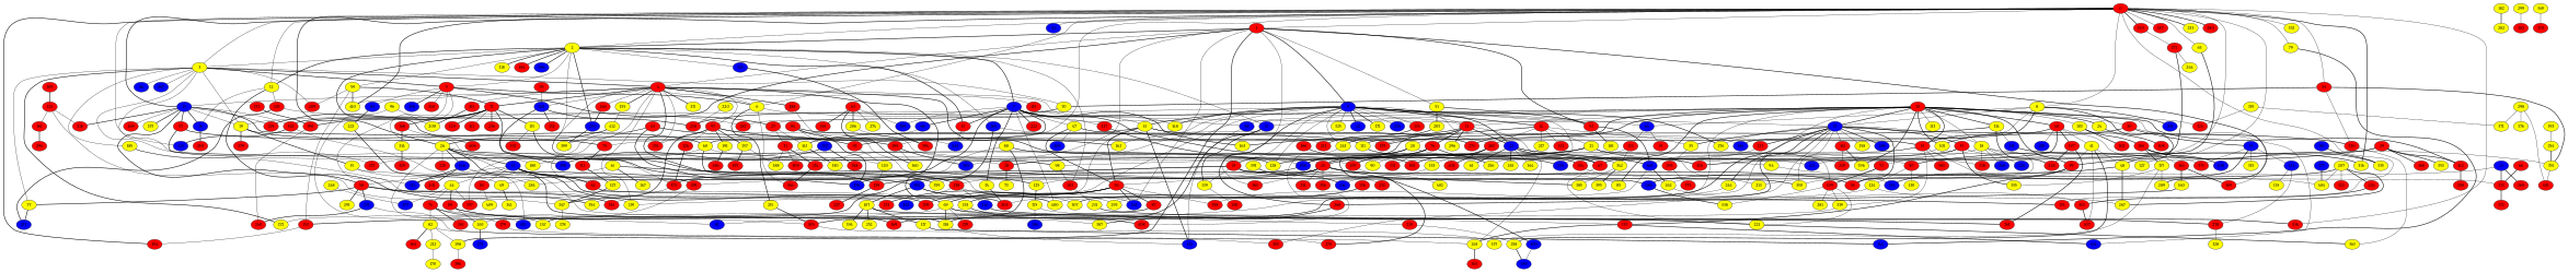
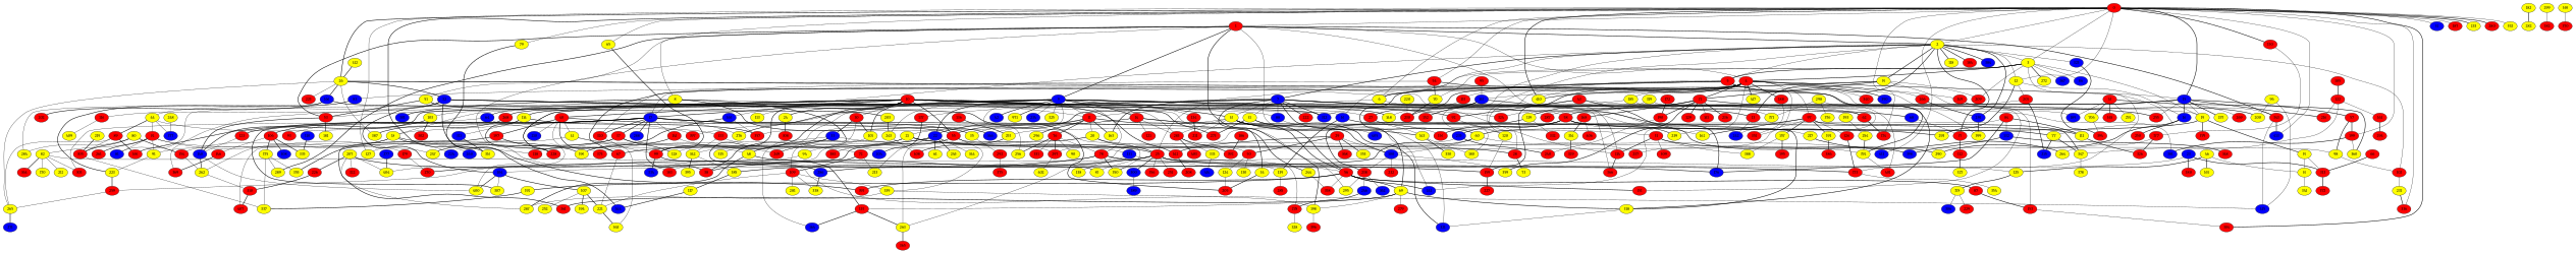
  graph {
    fontname=Merriweather
    node [fillcolor=red fontname=Merriweather style=filled]
    edge [fontname=Merriweather style=solid]
    0
    1
    2 [fillcolor=yellow]
    3 [fillcolor=yellow]
    6 [fillcolor=yellow]
    8 [fillcolor=yellow]
    12 [fillcolor=yellow]
    15 [fillcolor=blue]
    26 [fillcolor=yellow]
    52 [fillcolor=blue]
    54
    65 [fillcolor=yellow]
    79 [fillcolor=yellow]
    127 [fillcolor=yellow]
    150
    174
    187
    199
    233 [fillcolor=yellow]
    280
    304
    316 [fillcolor=yellow]
    336
    352 [fillcolor=yellow]
    410 [fillcolor=yellow]
    411 [fillcolor=blue]
    413 [fillcolor=blue]
    4
    9 [fillcolor=blue]
    51 [fillcolor=yellow]
    53
    183
    198 [fillcolor=yellow]
    214
    241 [fillcolor=blue]
    289 [fillcolor=yellow]
    343
    5
    7 [fillcolor=blue]
    13
    36 [fillcolor=blue]
    59 [fillcolor=yellow]
    75
    102
    118 [fillcolor=yellow]
    120 [fillcolor=yellow]
    165 [fillcolor=blue]
    184
    291 [fillcolor=blue]
    323 [fillcolor=blue]
    384 [fillcolor=blue]
    25
    70 [fillcolor=yellow]
    77 [fillcolor=yellow]
    86 [fillcolor=blue]
    180 [fillcolor=yellow]
    185 [fillcolor=yellow]
    209
    272 [fillcolor=yellow]
    367 [fillcolor=blue]
    19 [fillcolor=yellow]
    11
    219 [fillcolor=yellow]
    366
    17 [fillcolor=blue]
    48 [fillcolor=yellow]
    64 [fillcolor=blue]
    283
    301 [fillcolor=blue]
    346 [fillcolor=blue]
    16 [fillcolor=blue]
    201
    293 [fillcolor=yellow]
    55
    57
    58
    216
    255
    257 [fillcolor=yellow]
    269
    128 [fillcolor=yellow]
    32 [fillcolor=blue]
    166 [fillcolor=blue]
    225
    265 [fillcolor=yellow]
    318 [fillcolor=yellow]
    387 [fillcolor=yellow]
    320
    374 [fillcolor=yellow]
    99
    144 [fillcolor=blue]
    177
    381 [fillcolor=blue]
    360 [fillcolor=yellow]
    67
    69 [fillcolor=yellow]
    71
    97
    115
    145 [fillcolor=blue]
    149
-   155 [fillcolor=yellow]
    159
    173
    188
    239 [fillcolor=yellow]
    266
-   317 [fillcolor=yellow]
+   317 [fillcolor=yellow label=417]
    351
    399 [fillcolor=yellow]
    45 [fillcolor=yellow]
    14
    22 [fillcolor=blue]
    42 [fillcolor=blue]
    78
    134
    148 [fillcolor=yellow]
    162 [fillcolor=yellow]
-   171 [fillcolor=yellow]
+   171 [fillcolor=yellow label=971]
    234 [fillcolor=blue]
    243 [fillcolor=yellow]
    256 [fillcolor=yellow]
    268
    276 [fillcolor=yellow]
    325 [fillcolor=yellow]
    357
    203 [fillcolor=yellow]
    140 [fillcolor=blue]
    181 [fillcolor=yellow]
    396
    415 [fillcolor=blue]
    27
    28
    83 [fillcolor=blue]
    151
    340
    390 [fillcolor=blue]
    34 [fillcolor=yellow]
    47 [fillcolor=yellow]
    60 [fillcolor=yellow]
    68 [fillcolor=blue]
    88 [fillcolor=blue]
    137
    163 [fillcolor=yellow]
    189 [fillcolor=blue]
    222
    312 [fillcolor=blue]
    400 [fillcolor=yellow]
    242 [fillcolor=blue]
    139 [fillcolor=yellow]
    153
    112
    231 [fillcolor=yellow]
    247 [fillcolor=yellow]
    167 [fillcolor=yellow]
    394
    85 [fillcolor=yellow]
    38
    56
    125 [fillcolor=yellow]
    176 [fillcolor=blue]
    251
    259
    300 [fillcolor=blue]
    356
    230
    215 [fillcolor=blue]
    347 [fillcolor=yellow]
    114 [fillcolor=yellow]
    228
    311 [fillcolor=blue]
    237
    18 [fillcolor=yellow]
    35 [fillcolor=yellow]
    37
    123
    141
-   158 [fillcolor=yellow]
    169
    244 [fillcolor=yellow]
    288 [fillcolor=blue]
    303
    307 [fillcolor=yellow]
    350 [fillcolor=yellow]
    221 [fillcolor=yellow]
    135
    279
    361
    119 [fillcolor=yellow]
    129
    147
    168
    190
    236
    359 [fillcolor=yellow]
    297
    126
    157 [fillcolor=yellow]
    191 [fillcolor=yellow]
    398 [fillcolor=blue]
    152
    200 [fillcolor=yellow]
    412 [fillcolor=yellow]
    227
    354 [fillcolor=yellow]
    31
    143 [fillcolor=yellow]
    73 [fillcolor=yellow]
    223 [fillcolor=yellow]
    20 [fillcolor=yellow]
    76
    100 [fillcolor=blue]
    296 [fillcolor=yellow]
    342 [fillcolor=yellow]
    305
    205
    156
    211
    321 [fillcolor=blue]
    273
    405 [fillcolor=blue]
    286 [fillcolor=blue]
    204 [fillcolor=blue]
    262 [fillcolor=yellow]
    267 [fillcolor=yellow]
    93
    133
    392
    333 [fillcolor=yellow]
    403
    21 [fillcolor=yellow]
    111 [fillcolor=yellow]
    121
    217 [fillcolor=yellow]
    39 [fillcolor=yellow]
    379
    50
    61 [fillcolor=yellow]
    94 [fillcolor=yellow]
    213 [fillcolor=yellow]
    245 [fillcolor=yellow]
    263 [fillcolor=yellow]
    344 [fillcolor=yellow]
    104 [fillcolor=blue]
    385 [fillcolor=yellow]
    408
    10
    24 [fillcolor=yellow]
    30
    40
    81 [fillcolor=blue]
    92
    101 [fillcolor=yellow]
    103 [fillcolor=yellow]
    113 [fillcolor=yellow]
    142
    196 [fillcolor=yellow]
    287
    295 [fillcolor=yellow]
    324
    369
+   91 [fillcolor=yellow]
    154
    218
    224 [fillcolor=blue]
    260 [fillcolor=blue]
    308
    33 [fillcolor=blue]
    164 [fillcolor=blue]
    373
    41 [fillcolor=yellow]
    197
    210 [fillcolor=blue]
    98 [fillcolor=yellow]
    339 [fillcolor=yellow]
    383
    404 [fillcolor=yellow]
    334 [fillcolor=blue]
    249
    106
    302
    208
    270
    90 [fillcolor=yellow]
    331
    232
    238
    395 [fillcolor=yellow]
    250
+   290 [fillcolor=yellow]
    109
    292
    326
    264 [fillcolor=yellow]
    235 [fillcolor=blue]
    253 [fillcolor=yellow]
    72
    355 [fillcolor=yellow]
    358
    363 [fillcolor=yellow]
    310
    401
    313
    49 [fillcolor=yellow]
    281 [fillcolor=yellow]
    338 [fillcolor=yellow]
    124 [fillcolor=yellow]
    130 [fillcolor=yellow]
    365
    23 [fillcolor=blue]
    380
    372
    393
    87
+   192 [fillcolor=yellow]
    178 [fillcolor=yellow]
    389 [fillcolor=blue]
    44 [fillcolor=yellow]
    62
    116
    284 [fillcolor=yellow]
    202
    271 [fillcolor=blue]
    309
    388 [fillcolor=yellow]
    330 [fillcolor=yellow]
    29
    353 [fillcolor=yellow]
    368
    131 [fillcolor=blue]
    315 [fillcolor=yellow]
    397
    74
    89
    377 [fillcolor=blue]
    107 [fillcolor=yellow]
    409 [fillcolor=yellow]
    138 [fillcolor=yellow]
    278
    375
    285
    341 [fillcolor=yellow]
-   258 [fillcolor=yellow]
    407
    43
    82 [fillcolor=yellow]
    179
    261
    46 [fillcolor=yellow]
    207 [fillcolor=yellow]
    226
    322
    402 [fillcolor=yellow]
    337 [fillcolor=yellow]
    240
    63
-   206 [fillcolor=yellow]
+   206 [fillcolor=yellow label=706]
    274 [fillcolor=yellow]
    345
    66
    332
    314 [fillcolor=yellow]
    406
    170 [fillcolor=yellow]
    212 [fillcolor=yellow]
    364
    327 [fillcolor=yellow]
    378 [fillcolor=yellow]
    80 [fillcolor=yellow]
    84
    132 [fillcolor=blue]
    348
    95
    96 [fillcolor=yellow]
    195
    386
    246 [fillcolor=blue]
    362 [fillcolor=blue]
    108 [fillcolor=blue]
    146
    175 [fillcolor=yellow]
    335 [fillcolor=yellow]
    117 [fillcolor=yellow]
    194 [fillcolor=yellow]
    252 [fillcolor=yellow]
    105
    122
    161
-   160 [fillcolor=yellow]
    110 [fillcolor=blue]
    294
    229
    306 [fillcolor=blue]
    328 [fillcolor=yellow]
    136
    329
    172
    182 [fillcolor=yellow]
    282 [fillcolor=yellow]
    186
    193 [fillcolor=yellow]
    254 [fillcolor=yellow]
    220 [fillcolor=yellow]
    248 [fillcolor=yellow]
    277 [fillcolor=blue]
    414 [fillcolor=blue]
    298 [fillcolor=yellow]
    371 [fillcolor=yellow]
    376 [fillcolor=yellow]
    299 [fillcolor=yellow]
    382
    319 [fillcolor=yellow]
    349 [fillcolor=yellow]
    370
-   391 [fillcolor=yellow]
    0 -- 1
    0 -- 2
    0 -- 3
    0 -- 6
    0 -- 8
    0 -- 12
    0 -- 15 [style=bold]
    0 -- 26 [style=bold]
    0 -- 52
    0 -- 54
    0 -- 65
    0 -- 79
    0 -- 127
    0 -- 150 [style=bold]
    0 -- 174
    0 -- 187
    0 -- 199
    0 -- 233 [style=bold]
    0 -- 280 [style=bold]
    0 -- 304 [style=bold]
    0 -- 316 [style=bold]
    0 -- 336
    0 -- 352
    0 -- 410 [style=bold]
    0 -- 411
    0 -- 413
    1 -- 2 [style=bold]
    1 -- 4
    1 -- 9 [style=bold]
    1 -- 51
    1 -- 53 [style=bold]
    1 -- 183
    1 -- 198 [style=bold]
    1 -- 214
    1 -- 241
    1 -- 289 [style=bold]
    1 -- 343 [style=bold]
    2 -- 3
-   2 -- 12 [style=bold]
+   2 -- 12
    2 -- 5
    2 -- 7 [style=bold]
    2 -- 13 [style=bold]
    2 -- 36
-   2 -- 59
+   2 -- 59 [style=bold]
    2 -- 75 [style=bold]
    2 -- 102
    2 -- 118 [style=bold]
    2 -- 120
    2 -- 165
    2 -- 184 [style=bold]
    2 -- 291 [style=bold]
    2 -- 323
    2 -- 384 [style=bold]
    3 -- 4 [style=bold]
    3 -- 5 [style=bold]
    3 -- 25
    3 -- 70
    3 -- 77
    3 -- 86
-   3 -- 180
-   3 -- 185
+   2 -- 180
+   59 -- 185
    3 -- 209
    3 -- 272 [style=bold]
    3 -- 367
    3 -- 19
    6 -- 11
-   6 -- 219 [style=bold]
    6 -- 366
    8 -- 17
    8 -- 48 [style=bold]
    8 -- 64
    8 -- 283
    8 -- 301 [style=bold]
    8 -- 346 [style=bold]
    12 -- 16
    12 -- 201
-   12 -- 354 [style=bold]
+   12 -- 293 [style=bold]
    15 -- 343
    15 -- 19
    15 -- 16 [style=bold]
    15 -- 55 [style=bold]
    15 -- 57 [style=bold]
    15 -- 58 [style=bold]
    15 -- 216 [style=bold]
    15 -- 255
    15 -- 257 [style=bold]
    15 -- 269
    26 -- 214
-   26 -- 128 [style=bold]
    26 -- 32 [style=bold]
    26 -- 166 [style=bold]
    26 -- 225
    26 -- 265
    26 -- 318 [style=bold]
    26 -- 387
    54 -- 70 [style=bold]
    54 -- 320
    54 -- 374 [style=bold]
    65 -- 99 [style=bold]
    79 -- 144 [style=bold]
    150 -- 177
    199 -- 381 [style=bold]
    199 -- 360
    4 -- 6
    4 -- 15
    4 -- 410
    4 -- 17
    4 -- 67 [style=bold]
    4 -- 69 [style=bold]
    4 -- 71 [style=bold]
    4 -- 97
    4 -- 115
    4 -- 145
    4 -- 149
-   4 -- 155 [style=bold]
    4 -- 159 [style=bold]
    4 -- 173
    4 -- 188 [style=bold]
    4 -- 239
    4 -- 266
    4 -- 317 [style=bold]
    4 -- 351
    4 -- 399
    9 -- 53
    9 -- 19
    9 -- 11
    9 -- 64
    9 -- 128
    9 -- 381
    9 -- 239
    9 -- 45 [style=bold]
    9 -- 14 [style=bold]
    9 -- 22 [style=bold]
    9 -- 42 [style=bold]
    9 -- 78
    9 -- 134
    9 -- 148 [style=bold]
    9 -- 162
    9 -- 171 [style=bold]
    9 -- 234
    9 -- 243
    9 -- 256
    9 -- 268 [style=bold]
    9 -- 276 [style=bold]
    9 -- 325
    9 -- 357
    51 -- 53 [style=bold]
    51 -- 203 [style=bold]
    53 -- 140 [style=bold]
    53 -- 181 [style=bold]
    198 -- 396
    214 -- 366 [style=bold]
    343 -- 413 [style=bold]
    343 -- 415
    5 -- 6 [style=bold]
    5 -- 27 [style=bold]
    5 -- 28
    5 -- 83
    5 -- 151
    5 -- 340
    5 -- 390 [style=bold]
    7 -- 13 [style=bold]
    7 -- 45
    7 -- 140 [style=bold]
    7 -- 34 [style=bold]
    7 -- 47
    7 -- 60 [style=bold]
    7 -- 68 [style=bold]
    7 -- 88
    7 -- 137
    7 -- 163 [style=bold]
    7 -- 189
    7 -- 222 [style=bold]
    7 -- 312 [style=bold]
    7 -- 400
    13 -- 242
    36 -- 318 [style=bold]
    36 -- 139 [style=bold]
    59 -- 410 [style=bold]
    59 -- 209
    59 -- 71 [style=bold]
    59 -- 153
    75 -- 112 [style=bold]
    102 -- 231
    120 -- 159
    165 -- 357
    165 -- 247 [style=bold]
    291 -- 399 [style=bold]
    323 -- 394 [style=bold]
    25 -- 183
    25 -- 85
    25 -- 38 [style=bold]
    25 -- 56
    25 -- 125
    25 -- 176 [style=bold]
    25 -- 251
    25 -- 259
    25 -- 300 [style=bold]
    25 -- 356
    70 -- 230 [style=bold]
    77 -- 215 [style=bold]
-   327 -- 347 [style=bold]
+   77 -- 347 [style=bold]
    185 -- 312
    185 -- 237
    19 -- 60 [style=bold]
    19 -- 39 [style=bold]
    19 -- 379 [style=bold]
    11 -- 22 [style=bold]
    11 -- 163 [style=bold]
    11 -- 20
    11 -- 76 [style=bold]
    11 -- 100 [style=bold]
    11 -- 296 [style=bold]
    11 -- 342
    219 -- 305 [style=bold]
    17 -- 320 [style=bold]
    17 -- 276
    17 -- 38 [style=bold]
    17 -- 18
    17 -- 35 [style=bold]
    17 -- 37 [style=bold]
    17 -- 123 [style=bold]
    17 -- 141
-   17 -- 158
    17 -- 169 [style=bold]
    17 -- 244 [style=bold]
    17 -- 288 [style=bold]
    17 -- 303
    17 -- 307 [style=bold]
    17 -- 350
    48 -- 159 [style=bold]
    48 -- 267 [style=bold]
    64 -- 93
    64 -- 133
    283 -- 392 [style=bold]
    283 -- 333
    283 -- 403 [style=bold]
    16 -- 250 [style=bold]
+   16 -- 290 [style=bold]
    201 -- 215 [style=bold]
    201 -- 287
    55 -- 297
    55 -- 98
    55 -- 339
    55 -- 383
    55 -- 404
    57 -- 199 [style=bold]
    57 -- 98 [style=bold]
    58 -- 77 [style=bold]
    58 -- 293 [style=bold]
    58 -- 239
    58 -- 156 [style=bold]
    58 -- 235 [style=bold]
    58 -- 253
    32 -- 58
    32 -- 205 [style=bold]
    32 -- 104 [style=bold]
    32 -- 393 [style=bold]
    32 -- 44
    32 -- 62 [style=bold]
    32 -- 116
    166 -- 312 [style=bold]
    166 -- 284
    166 -- 202 [style=bold]
    265 -- 271 [style=bold]
    318 -- 321
    320 -- 363
    374 -- 401
    99 -- 135 [style=bold]
    99 -- 334 [style=bold]
    177 -- 326 [style=bold]
    177 -- 264
    67 -- 221
-   69 -- 272
+   69 -- 198
    69 -- 318 [style=bold]
    69 -- 135
    69 -- 279
    69 -- 361 [style=bold]
    71 -- 255 [style=bold]
    71 -- 119 [style=bold]
    71 -- 129 [style=bold]
    71 -- 147
    71 -- 168 [style=bold]
    71 -- 190 [style=bold]
    71 -- 236 [style=bold]
    71 -- 359 [style=bold]
    97 -- 351
    97 -- 162 [style=bold]
    97 -- 347 [style=bold]
    97 -- 297
    97 -- 126
    97 -- 157 [style=bold]
    97 -- 191 [style=bold]
    115 -- 148
    145 -- 230 [style=bold]
    145 -- 398 [style=bold]
    145 -- 152 [style=bold]
    149 -- 200 [style=bold]
-   155 -- 412
    159 -- 227 [style=bold]
    173 -- 354
    188 -- 242
    266 -- 291 [style=bold]
    45 -- 283
    45 -- 346
    45 -- 56 [style=bold]
    45 -- 143 [style=bold]
    45 -- 156
    45 -- 211
    45 -- 321 [style=bold]
    14 -- 283
    14 -- 35
    14 -- 21
    14 -- 111 [style=bold]
    14 -- 121
    14 -- 217
    22 -- 67 [style=bold]
    22 -- 50
    22 -- 61 [style=bold]
    22 -- 94
    22 -- 213
    22 -- 245 [style=bold]
    22 -- 263
    22 -- 344
    78 -- 173 [style=bold]
    78 -- 139
    78 -- 350 [style=bold]
    78 -- 104
    78 -- 385 [style=bold]
    134 -- 211 [style=bold]
    243 -- 408
    268 -- 387 [style=bold]
    203 -- 243 [style=bold]
    140 -- 400
    140 -- 262 [style=bold]
    27 -- 31
    27 -- 143
    28 -- 73 [style=bold]
    83 -- 223 [style=bold]
    34 -- 205 [style=bold]
    47 -- 56 [style=bold]
    47 -- 273 [style=bold]
    47 -- 405
    60 -- 237
    60 -- 100
    60 -- 286 [style=bold]
    68 -- 75
    88 -- 321
    137 -- 204 [style=bold]
    139 -- 285
    153 -- 304
    112 -- 327 [style=bold]
    231 -- 336 [style=bold]
    56 -- 241 [style=bold]
    56 -- 69 [style=bold]
    56 -- 151 [style=bold]
    56 -- 358
    56 -- 393 [style=bold]
    56 -- 87 [style=bold]
+   56 -- 192 [style=bold]
    125 -- 178 [style=bold]
    259 -- 265
    300 -- 389
    347 -- 378
    114 -- 357 [style=bold]
    114 -- 228 [style=bold]
    114 -- 311
    311 -- 316 [style=bold]
    18 -- 374
    18 -- 262
+   18 -- 91
    18 -- 154
    18 -- 218
    18 -- 224
    18 -- 260
    35 -- 292
    37 -- 127
    37 -- 128 [style=bold]
    37 -- 72
    37 -- 355 [style=bold]
    123 -- 140
    141 -- 196 [style=bold]
    141 -- 249
    244 -- 358
    221 -- 363 [style=bold]
    135 -- 263 [style=bold]
    135 -- 164 [style=bold]
    119 -- 238 [style=bold]
    119 -- 332
    168 -- 314 [style=bold]
    168 -- 406
    190 -- 240
    297 -- 402
    126 -- 173 [style=bold]
    157 -- 388
    157 -- 195 [style=bold]
    191 -- 386 [style=bold]
    412 -- 26 [style=bold]
    31 -- 214 [style=bold]
+   31 -- 290 [style=bold]
    31 -- 309
    31 -- 388
    143 -- 180
    143 -- 330 [style=bold]
    223 -- 259 [style=bold]
    20 -- 411
    20 -- 25 [style=bold]
    20 -- 270 [style=bold]
    76 -- 78
    76 -- 256 [style=bold]
    76 -- 297 [style=bold]
    76 -- 90
    76 -- 331
    100 -- 359
    100 -- 232
    100 -- 238
    342 -- 385
    342 -- 395 [style=bold]
    305 -- 337
    286 -- 338 [style=bold]
    262 -- 310
    133 -- 342
    133 -- 204
    333 -- 414
    21 -- 25 [style=bold]
    21 -- 28 [style=bold]
    21 -- 218
    21 -- 249
    21 -- 109
    111 -- 326 [style=bold]
+   217 -- 264 [style=bold]
    39 -- 313
    39 -- 49
    50 -- 124
    50 -- 130
    94 -- 334
    263 -- 365 [style=bold]
    104 -- 400 [style=bold]
    104 -- 307
    104 -- 107 [style=bold]
    10 -- 36
    10 -- 11
    10 -- 17 [style=bold]
    10 -- 55 [style=bold]
    10 -- 99 [style=bold]
    10 -- 27
    10 -- 88
    10 -- 85 [style=bold]
    10 -- 114 [style=bold]
    10 -- 18
    10 -- 273 [style=bold]
    10 -- 24 [style=bold]
    10 -- 30
    10 -- 40 [style=bold]
    10 -- 81
    10 -- 92 [style=bold]
    10 -- 101 [style=bold]
    10 -- 103
    10 -- 113
    10 -- 142 [style=bold]
    10 -- 196 [style=bold]
    10 -- 287
    10 -- 295
    10 -- 324
    10 -- 369
    24 -- 308 [style=bold]
    30 -- 101 [style=bold]
    30 -- 33 [style=bold]
    30 -- 164
    40 -- 55 [style=bold]
    40 -- 67 [style=bold]
    40 -- 373
    40 -- 41
    40 -- 197 [style=bold]
    40 -- 210
    92 -- 120
    101 -- 249
    103 -- 106 [style=bold]
    103 -- 302 [style=bold]
    142 -- 208 [style=bold]
+   91 -- 223
    154 -- 262
    33 -- 38 [style=bold]
    33 -- 373
    33 -- 131
    33 -- 315
    41 -- 48
    41 -- 99
-   41 -- 258 [style=bold]
    41 -- 407
    197 -- 228 [style=bold]
    197 -- 361 [style=bold]
    98 -- 102
    339 -- 415
    106 -- 108 [style=bold]
    106 -- 146
    106 -- 175 [style=bold]
    106 -- 335 [style=bold]
    238 -- 295
    238 -- 246
    238 -- 362
    109 -- 221
    109 -- 339
    109 -- 281
    109 -- 338
    292 -- 375
    235 -- 263
    235 -- 240 [style=bold]
    253 -- 408 [style=bold]
    72 -- 213
    72 -- 109 [style=bold]
    310 -- 407 [style=bold]
    313 -- 372 [style=bold]
-   49 -- 341 [style=bold]
+   49 -- 341
    124 -- 205
-   124 -- 267
+   339 -- 267
    23 -- 350
    23 -- 313 [style=bold]
    23 -- 380 [style=bold]
    87 -- 153 [style=bold]
+   192 -- 337 [style=bold]
    178 -- 229
    178 -- 306
    44 -- 397
    44 -- 74
    44 -- 89 [style=bold]
    44 -- 377
    62 -- 174 [style=bold]
    116 -- 409
    29 -- 100
    29 -- 50 [style=bold]
    29 -- 142 [style=bold]
    29 -- 353 [style=bold]
    29 -- 368 [style=bold]
    131 -- 138
    131 -- 278
    74 -- 247
    74 -- 81
+   74 -- 91
    74 -- 82
    74 -- 179
    74 -- 261 [style=bold]
    89 -- 265
    89 -- 169 [style=bold]
    89 -- 305
    107 -- 221 [style=bold]
-   107 -- 117 [style=bold]
+   385 -- 117 [style=bold]
    107 -- 194 [style=bold]
-   107 -- 252 [style=bold]
+   107 -- 252
    278 -- 328
-   258 -- 389 [style=bold]
    43 -- 176 [style=bold]
    43 -- 92 [style=bold]
    43 -- 62
    43 -- 397
    82 -- 198
    82 -- 303
-   212 -- 170
+   82 -- 170
    82 -- 212
    82 -- 364 [style=bold]
    179 -- 270
    46 -- 167 [style=bold]
    46 -- 125 [style=bold]
    46 -- 49
    207 -- 286 [style=bold]
-   207 -- 267 [style=bold]
+   207 -- 267
    207 -- 404
    207 -- 226 [style=bold]
    207 -- 322
    226 -- 310 [style=bold]
    63 -- 360 [style=bold]
    63 -- 189
    63 -- 206 [style=bold]
    63 -- 274
    63 -- 345 [style=bold]
    206 -- 394
    66 -- 313 [style=bold]
    314 -- 329 [style=bold]
    80 -- 305 [style=bold]
    80 -- 154 [style=bold]
    80 -- 284
    84 -- 241
    84 -- 176 [style=bold]
    84 -- 111 [style=bold]
    84 -- 132
    132 -- 398 [style=bold]
    132 -- 348 [style=bold]
    95 -- 145
    96 -- 415
    96 -- 200
    246 -- 278 [style=bold]
    146 -- 369 [style=bold]
-   146 -- 160 [style=bold]
    175 -- 289
    175 -- 355
    175 -- 337
    117 -- 144 [style=bold]
    105 -- 122 [style=bold]
    122 -- 216
    122 -- 347
    122 -- 161
    161 -- 294 [style=bold]
-   160 -- 268 [style=bold]
    110 -- 335 [style=bold]
-   229 -- 258
    136 -- 253 [style=bold]
    172 -- 190 [style=bold]
    182 -- 282 [style=bold]
    186 -- 392 [style=bold]
    193 -- 254
    254 -- 374 [style=bold]
    220 -- 230
    248 -- 377
    277 -- 404 [style=bold]
    298 -- 401
    298 -- 371
    298 -- 376
    299 -- 382
    319 -- 324
    319 -- 371
    349 -- 370
-   391 -- 414 [style=bold]
  }
